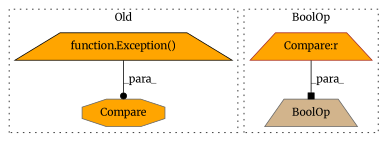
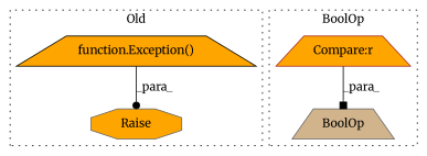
  digraph {
    fontname=Merriweather
    node [color=gray40 fillcolor=orange fontname=Merriweather shape=trapezium style=filled]
    edge [fontname=Merriweather]
    n1 [a=75 color=black l="27,1" label="function.Exception()" s="712,881"]
-   n2 [a=91 l=6 label=Compare s=706 shape=octagon]
+   n2 [a=91 l=6 label=Raise s=706 shape=octagon]
    n3 [a=72 fillcolor=tan l=32 label=BoolOp s=207]
    n4 [a=40 color=brown l=15 label="Compare:r" s=224]
    subgraph cluster_1 {
      label=Old
      style=dotted
      n1
      n2
    }
    subgraph cluster_2 {
      label=BoolOp
      style=dotted
      n3
      n4
    }
    n1 -> n2 [arrowhead=dot label=_para_]
    n4 -> n3 [arrowhead=box label=_para_]
  }
